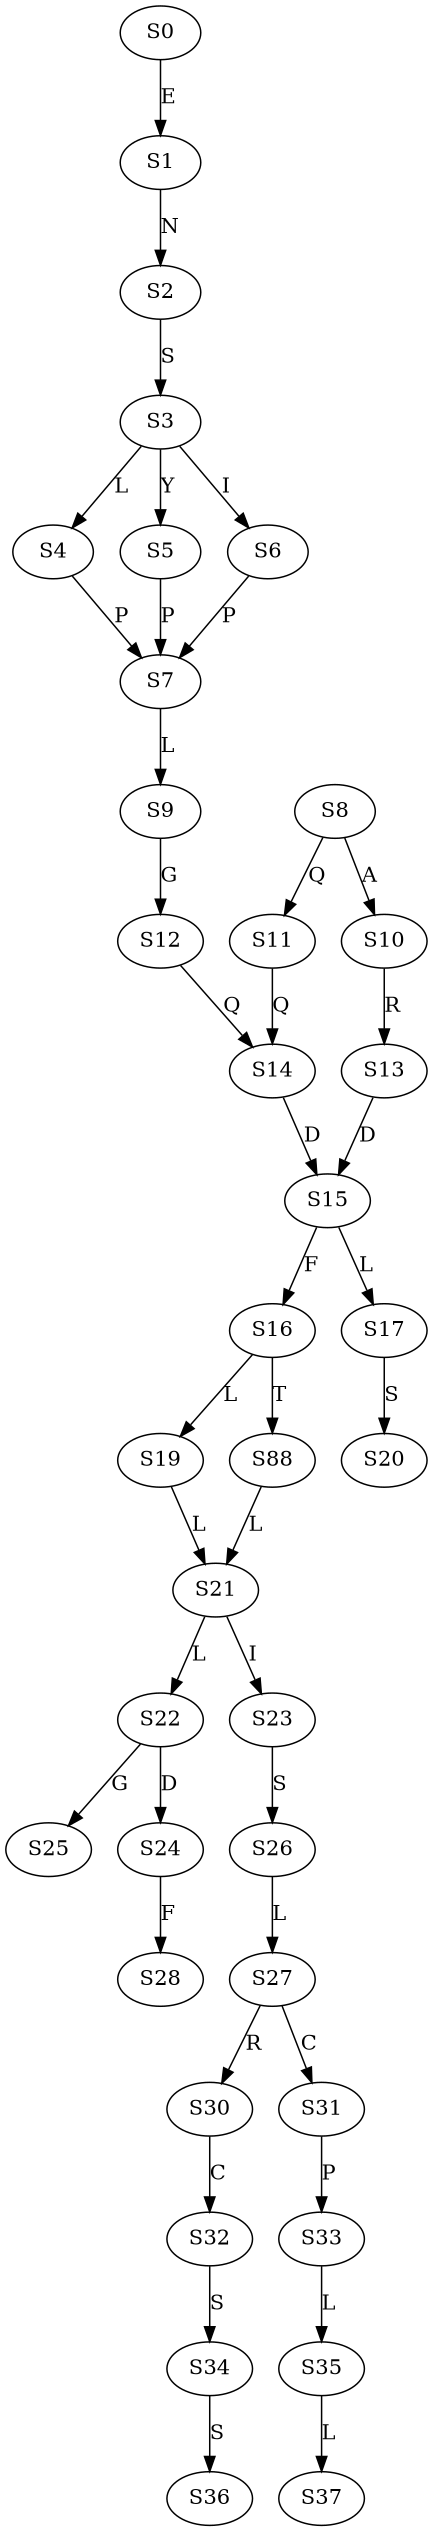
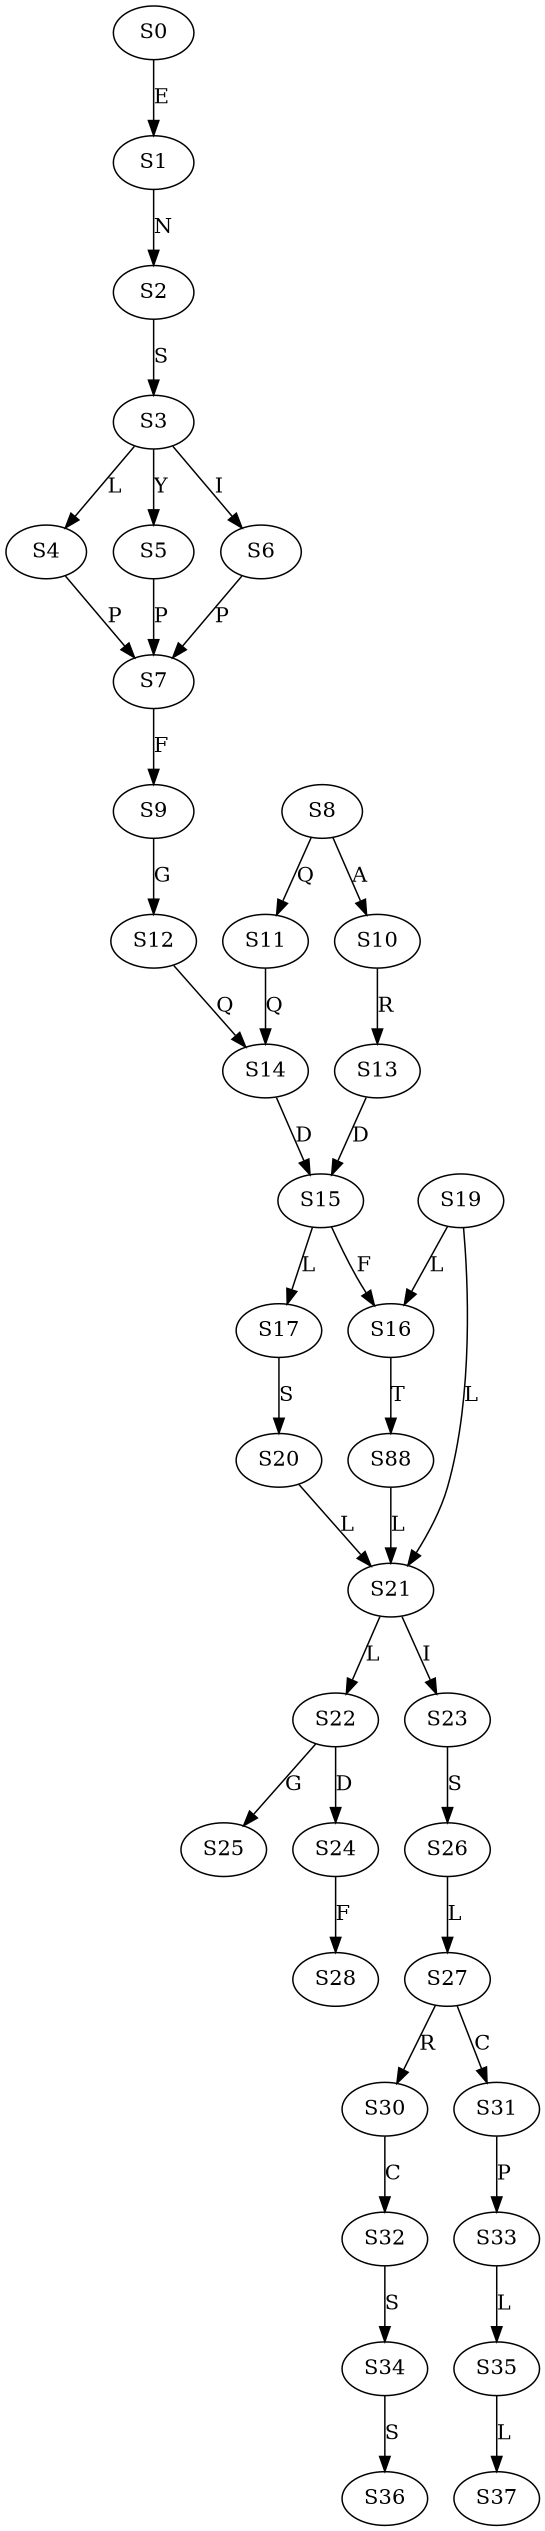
  strict digraph {
    S0
    S1
    S2
    S3
    S4
    S5
    S6
    S7
    S9
    S8
    S10
    S11
    S12
    S13
    S14
    S15
    S16
    S17
    n19 [label=S88]
    S19
    S20
    S21
    S22
    S23
    S24
    S25
    S26
    S28
    S27
    S30
    S31
    S32
    S33
    S34
    S35
    S36
    S37
    S0 -> S1 [label=E]
    S1 -> S2 [label=N]
    S2 -> S3 [label=S]
    S3 -> S4 [label=L]
    S3 -> S5 [label=Y]
    S3 -> S6 [label=I]
    S4 -> S7 [label=P]
    S5 -> S7 [label=P]
    S6 -> S7 [label=P]
-   S7 -> S9 [label=L]
+   S7 -> S9 [label=F]
    S9 -> S12 [label=G]
    S8 -> S10 [label=A]
    S8 -> S11 [label=Q]
    S10 -> S13 [label=R]
    S11 -> S14 [label=Q]
    S12 -> S14 [label=Q]
    S13 -> S15 [label=D]
    S14 -> S15 [label=D]
    S15 -> S16 [label=F]
    S15 -> S17 [label=L]
    S16 -> n19 [label=T]
-   S16 -> S19 [label=L]
+   S19 -> S16 [label=L]
    S17 -> S20 [label=S]
    n19 -> S21 [label=L]
    S19 -> S21 [label=L]
+   S20 -> S21 [label=L]
    S21 -> S22 [label=L]
    S21 -> S23 [label=I]
    S22 -> S24 [label=D]
    S22 -> S25 [label=G]
    S23 -> S26 [label=S]
    S24 -> S28 [label=F]
    S26 -> S27 [label=L]
    S27 -> S30 [label=R]
    S27 -> S31 [label=C]
    S30 -> S32 [label=C]
    S31 -> S33 [label=P]
    S32 -> S34 [label=S]
    S33 -> S35 [label=L]
    S34 -> S36 [label=S]
    S35 -> S37 [label=L]
  }
